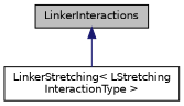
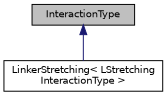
  digraph {
    node [color=black fontname=Helvetica fontsize=10 shape=record style=filled]
-   n1 [fillcolor=grey75 fontcolor=black height=0.2 label=LinkerInteractions width=0.4]
+   n1 [fillcolor=grey75 fontcolor=black height=0.2 label=InteractionType width=0.4]
    n2 [fillcolor=white height=0.2 label="LinkerStretching\< LStretching\lInteractionType \>" width=0.4]
    n1 -> n2 [color=midnightblue dir=back fontname=Helvetica fontsize=10 labelfontname=Helvetica labelfontsize=10 style=solid]
  }
